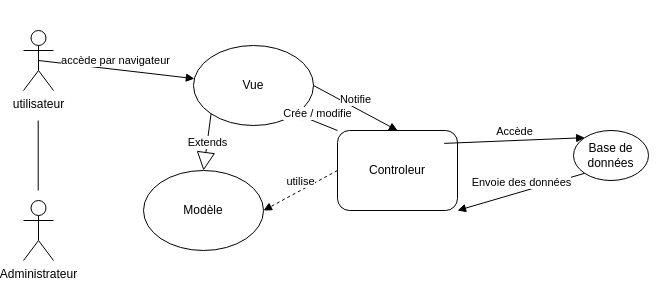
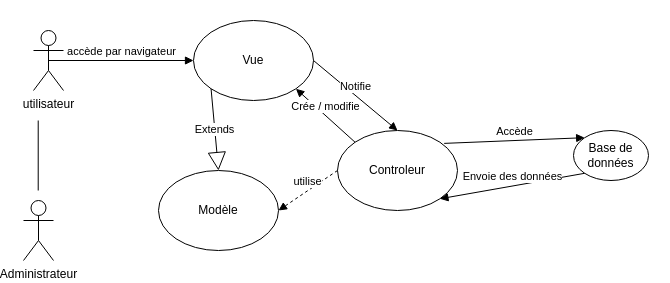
  <mxCell id="0" />
  <mxCell id="1" parent="0" />
- <mxCell id="2" value="utilisateur" style="shape=umlActor;verticalLabelPosition=bottom;verticalAlign=top;html=1;outlineConnect=0;" parent="1" vertex="1"><mxGeometry x="20" y="30" width="30" height="60" as="geometry" /></mxCell>
- <mxCell id="3" value="Vue" style="ellipse;whiteSpace=wrap;html=1;" parent="1" vertex="1"><mxGeometry x="190" y="45" width="120" height="80" as="geometry" /></mxCell>
- <mxCell id="4" value="Modèle" style="ellipse;whiteSpace=wrap;html=1;" parent="1" vertex="1"><mxGeometry x="140" y="170" width="120" height="80" as="geometry" /></mxCell>
- <mxCell id="5" value="Controleur" style="whiteSpace=wrap;html=1;rounded=1;" parent="1" vertex="1"><mxGeometry x="334" y="130" width="120" height="80" as="geometry" /></mxCell>
+ <mxCell id="2" value="utilisateur" style="shape=umlActor;verticalLabelPosition=bottom;verticalAlign=top;html=1;outlineConnect=0;" parent="1" vertex="1"><mxGeometry x="30" y="30" width="30" height="60" as="geometry" /></mxCell>
+ <mxCell id="3" value="Vue" style="ellipse;whiteSpace=wrap;html=1;" parent="1" vertex="1"><mxGeometry x="190" y="20" width="120" height="80" as="geometry" /></mxCell>
+ <mxCell id="4" value="Modèle" style="ellipse;whiteSpace=wrap;html=1;" parent="1" vertex="1"><mxGeometry x="155" y="170" width="120" height="80" as="geometry" /></mxCell>
+ <mxCell id="5" value="Controleur" style="ellipse;whiteSpace=wrap;html=1;" parent="1" vertex="1"><mxGeometry x="334" y="130" width="120" height="80" as="geometry" /></mxCell>
  <mxCell id="6" value="Base de données" style="ellipse;whiteSpace=wrap;html=1;" parent="1" vertex="1"><mxGeometry x="570" y="130" width="75" height="50" as="geometry" /></mxCell>
  <mxCell id="7" value="accède par navigateur" style="html=1;verticalAlign=bottom;endArrow=block;exitX=0.5;exitY=0.5;exitDx=0;exitDy=0;exitPerimeter=0;" parent="1" source="2" target="3" edge="1"><mxGeometry width="80" relative="1" as="geometry"><mxPoint x="290" y="350" as="sourcePoint" /><mxPoint x="370" y="350" as="targetPoint" /></mxGeometry></mxCell>
  <mxCell id="8" value="utilise" style="html=1;verticalAlign=bottom;endArrow=block;exitX=0;exitY=0.5;exitDx=0;exitDy=0;entryX=1;entryY=0.5;entryDx=0;entryDy=0;dashed=1;" parent="1" source="5" target="4" edge="1"><mxGeometry width="80" relative="1" as="geometry"><mxPoint x="300" y="210" as="sourcePoint" /><mxPoint x="380" y="210" as="targetPoint" /></mxGeometry></mxCell>
  <mxCell id="9" value="Crée / modifie" style="html=1;verticalAlign=bottom;endArrow=block;exitX=0;exitY=0;exitDx=0;exitDy=0;entryX=1;entryY=1;entryDx=0;entryDy=0;" parent="1" source="5" target="3" edge="1"><mxGeometry width="80" relative="1" as="geometry"><mxPoint x="360" y="260" as="sourcePoint" /><mxPoint x="440" y="260" as="targetPoint" /></mxGeometry></mxCell>
  <mxCell id="10" value="Notifie" style="html=1;verticalAlign=bottom;endArrow=block;exitX=1;exitY=0.5;exitDx=0;exitDy=0;entryX=0.5;entryY=0;entryDx=0;entryDy=0;" parent="1" source="3" target="5" edge="1"><mxGeometry width="80" relative="1" as="geometry"><mxPoint x="361.574" y="151.716" as="sourcePoint" /><mxPoint x="302.426" y="98.284" as="targetPoint" /></mxGeometry></mxCell>
  <mxCell id="11" value="Extends" style="endArrow=block;endSize=16;endFill=0;html=1;entryX=0.5;entryY=0;entryDx=0;entryDy=0;exitX=0;exitY=1;exitDx=0;exitDy=0;" parent="1" source="3" target="4" edge="1"><mxGeometry width="160" relative="1" as="geometry"><mxPoint x="210" y="170" as="sourcePoint" /><mxPoint x="50" y="170" as="targetPoint" /></mxGeometry></mxCell>
  <mxCell id="12" value="Accède" style="html=1;verticalAlign=bottom;endArrow=block;exitX=0.889;exitY=0.161;exitDx=0;exitDy=0;exitPerimeter=0;entryX=0;entryY=0;entryDx=0;entryDy=0;" parent="1" source="5" target="6" edge="1"><mxGeometry width="80" relative="1" as="geometry"><mxPoint x="470" y="130" as="sourcePoint" /><mxPoint x="550" y="130" as="targetPoint" /></mxGeometry></mxCell>
  <mxCell id="13" value="Envoie des données" style="html=1;verticalAlign=bottom;endArrow=block;exitX=0;exitY=1;exitDx=0;exitDy=0;entryX=1;entryY=1;entryDx=0;entryDy=0;" parent="1" source="6" target="5" edge="1"><mxGeometry width="80" relative="1" as="geometry"><mxPoint x="450.68" y="152.88" as="sourcePoint" /><mxPoint x="597.574" y="151.716" as="targetPoint" /></mxGeometry></mxCell>
  <mxCell id="14" value="Administrateur" style="shape=umlActor;verticalLabelPosition=bottom;verticalAlign=top;html=1;outlineConnect=0;" vertex="1" parent="1"><mxGeometry x="20" y="200" width="30" height="60" as="geometry" /></mxCell>
  <mxCell id="15" value="" style="endArrow=none;html=1;" edge="1" parent="1"><mxGeometry width="50" height="50" relative="1" as="geometry"><mxPoint x="34.71" y="190" as="sourcePoint" /><mxPoint x="34.71" y="120" as="targetPoint" /></mxGeometry></mxCell>
